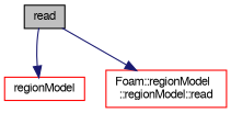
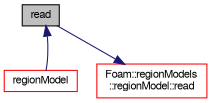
  digraph {
    rankdir=TB
    node [color=red fontname=FreeSans fontsize=10 shape=record]
    edge [color=midnightblue fontname=FreeSans fontsize=10 labelfontname=FreeSans labelfontsize=10 style=solid]
    n1 [color=black fillcolor=grey75 fontcolor=black height=0.2 label=read style=filled width=0.4]
    n2 [height=0.2 label=regionModel width=0.4]
-   n3 [height=0.2 label="Foam::regionModel\l::regionModel::read" width=0.4]
-   n1 -> n2
+   n3 [height=0.2 label="Foam::regionModels\l::regionModel::read" width=0.4]
+   n2 -> n1
    n1 -> n3
  }
